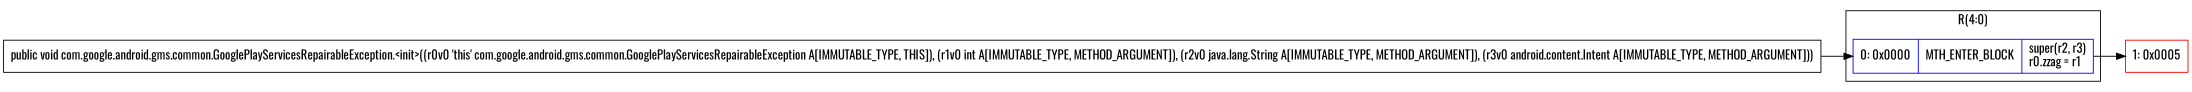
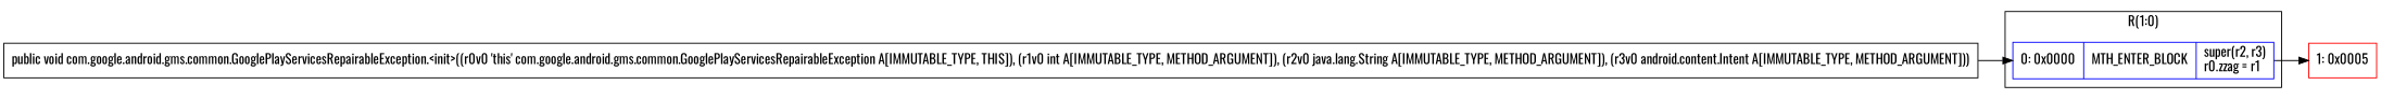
  digraph {
    rankdir=LR
    fontname=Oswald
    node [shape=record fontname=Oswald]
    edge [fontname=Oswald]
    n1 [color=blue label="{0\:\ 0x0000|MTH_ENTER_BLOCK\l|super(r2, r3)\lr0.zzag = r1\l}"]
    n2 [color=red label="{1\:\ 0x0005}"]
    n3 [label="{public void com.google.android.gms.common.GooglePlayServicesRepairableException.\<init\>((r0v0 'this' com.google.android.gms.common.GooglePlayServicesRepairableException A[IMMUTABLE_TYPE, THIS]), (r1v0 int A[IMMUTABLE_TYPE, METHOD_ARGUMENT]), (r2v0 java.lang.String A[IMMUTABLE_TYPE, METHOD_ARGUMENT]), (r3v0 android.content.Intent A[IMMUTABLE_TYPE, METHOD_ARGUMENT])) }"]
    subgraph cluster_1 {
-     label="R(4:0)"
+     label="R(1:0)"
      n1
    }
    n1 -> n2
    n3 -> n1
  }
